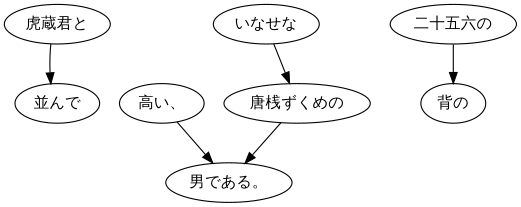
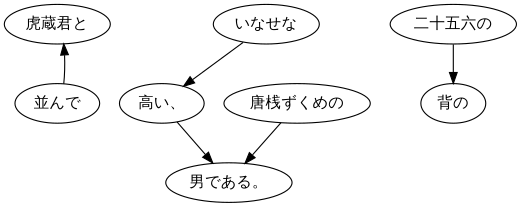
  digraph {
    fontname="EB Garamond"
    node [fontname="EB Garamond"]
    edge [fontname="EB Garamond"]
    n1 [label="虎蔵君と"]
    n2 [label="並んで"]
    n3 [label="男である。"]
    n4 [label="二十五六の"]
    n5 [label="背の"]
    n6 [label="高い、"]
    n7 [label="いなせな"]
    n8 [label="唐桟ずくめの"]
-   n1 -> n2
+   n2 -> n1
    n4 -> n5
    n6 -> n3
-   n7 -> n8
+   n7 -> n6
    n8 -> n3
  }
